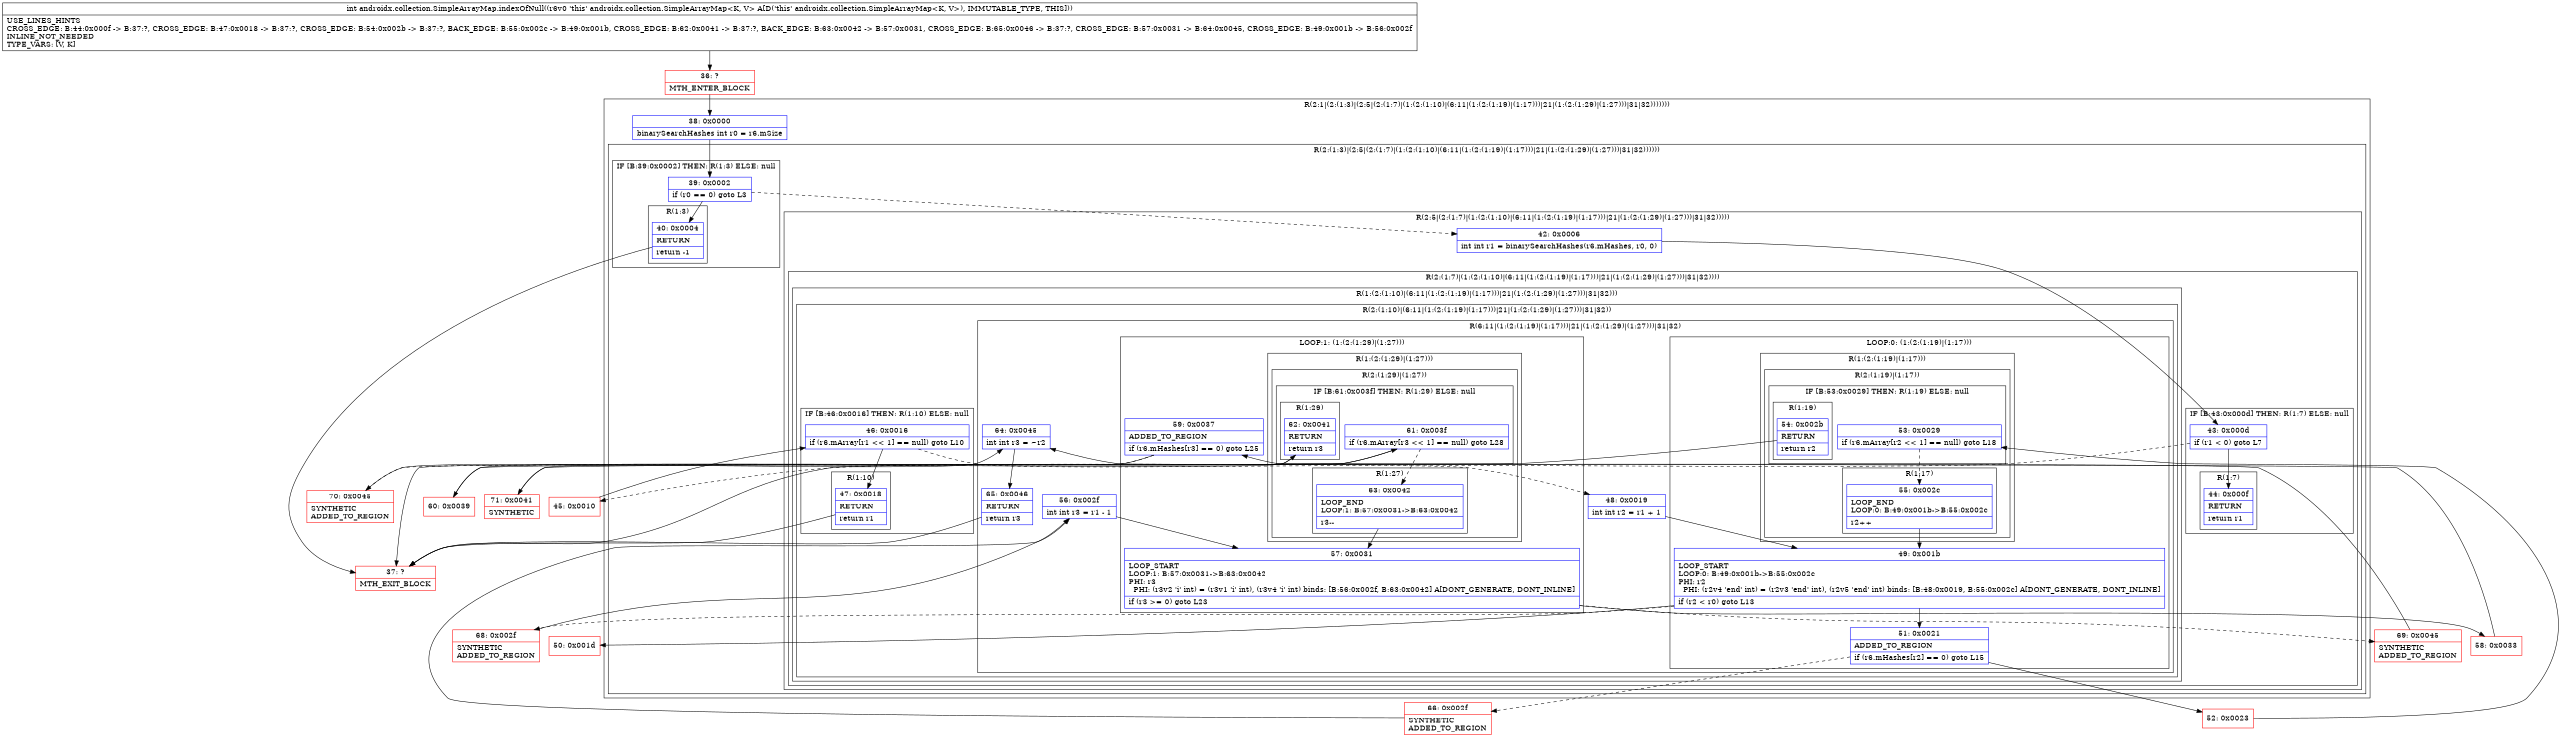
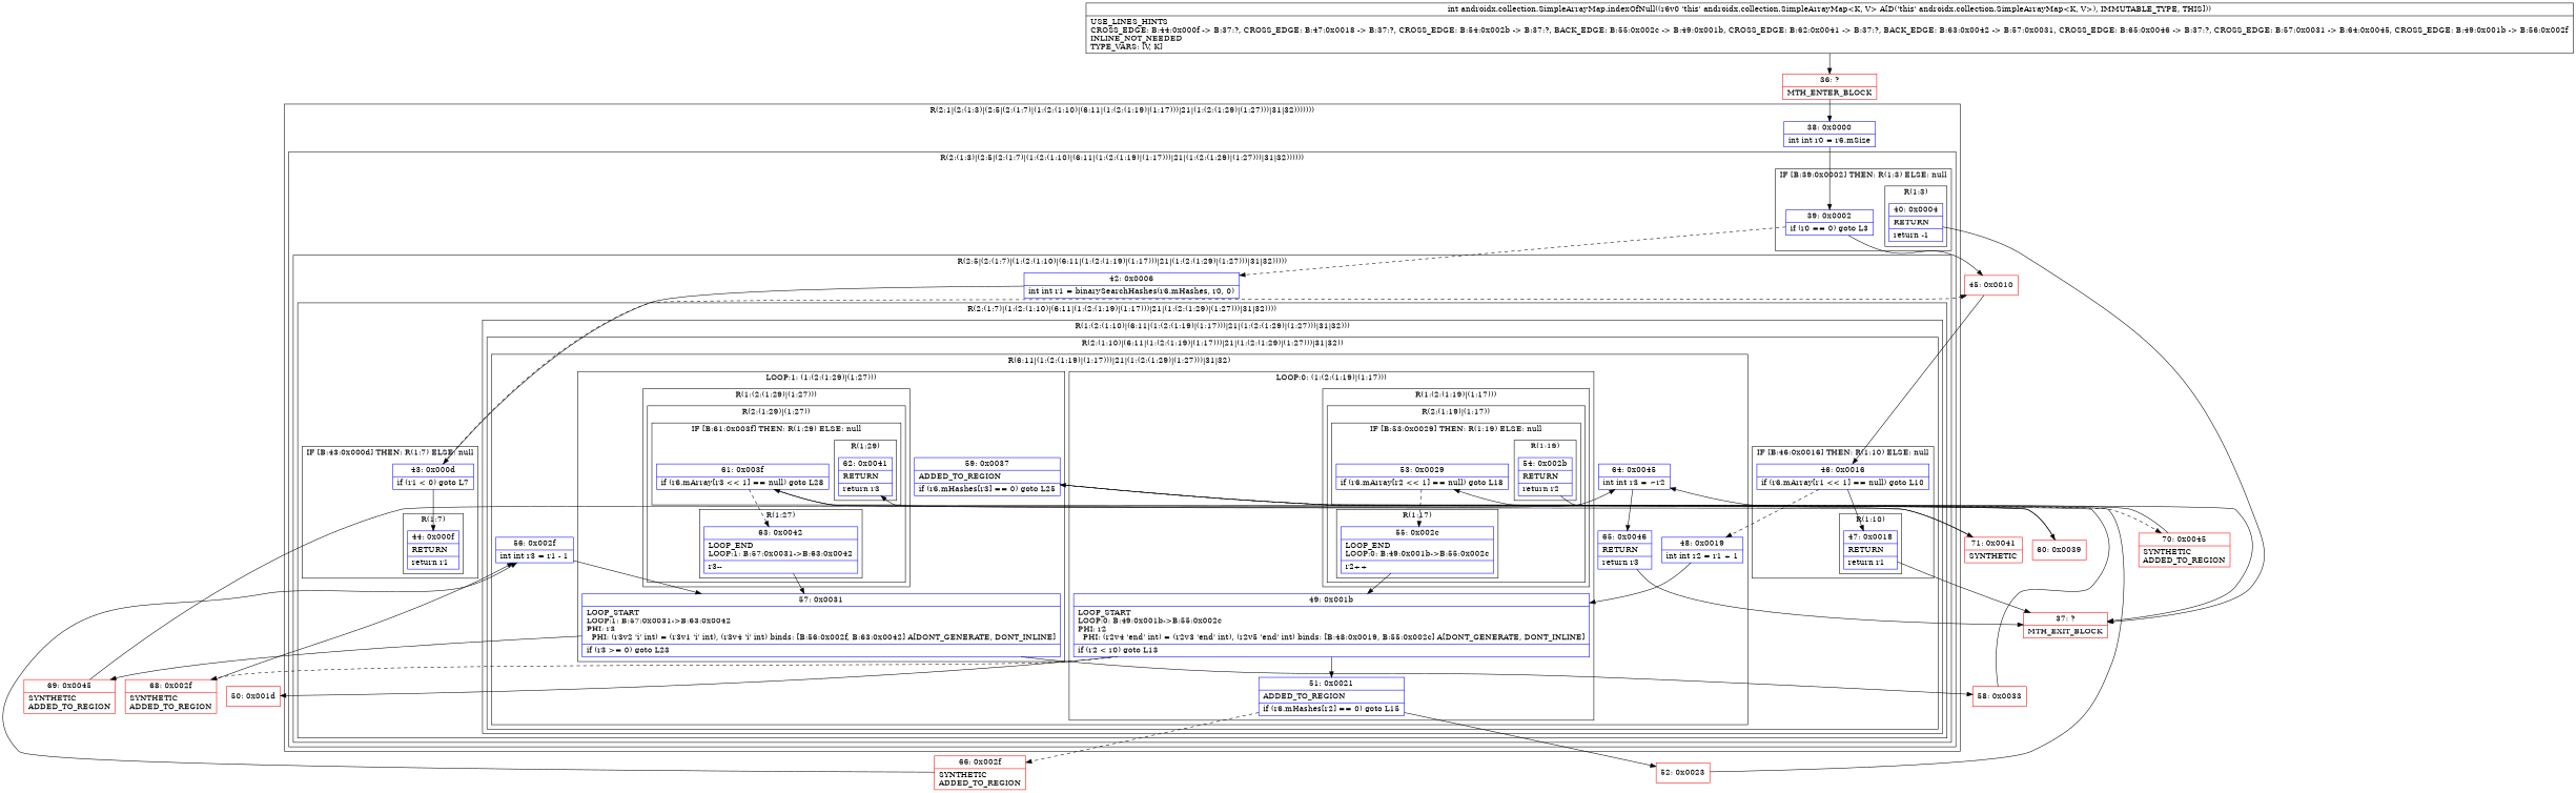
  digraph {
    node [color=blue shape=record]
    n1 [label="{40\:\ 0x0004|RETURN\l|return \-1\l}"]
    n2 [label="{39\:\ 0x0002|if (r0 == 0) goto L3\l}"]
    n3 [label="{44\:\ 0x000f|RETURN\l|return r1\l}"]
    n4 [label="{43\:\ 0x000d|if (r1 \< 0) goto L7\l}"]
    n5 [label="{47\:\ 0x0018|RETURN\l|return r1\l}"]
    n6 [label="{46\:\ 0x0016|if (r6.mArray[r1 \<\< 1] == null) goto L10\l}"]
    n7 [label="{54\:\ 0x002b|RETURN\l|return r2\l}"]
    n8 [label="{53\:\ 0x0029|if (r6.mArray[r2 \<\< 1] == null) goto L18\l}"]
    n9 [label="{55\:\ 0x002c|LOOP_END\lLOOP:0: B:49:0x001b\-\>B:55:0x002c\l|r2++\l}"]
    n10 [label="{49\:\ 0x001b|LOOP_START\lLOOP:0: B:49:0x001b\-\>B:55:0x002c\lPHI: r2 \l  PHI: (r2v4 'end' int) = (r2v3 'end' int), (r2v5 'end' int) binds: [B:48:0x0019, B:55:0x002c] A[DONT_GENERATE, DONT_INLINE]\l|if (r2 \< r0) goto L13\l}"]
    n11 [label="{51\:\ 0x0021|ADDED_TO_REGION\l|if (r6.mHashes[r2] == 0) goto L15\l}"]
    n12 [label="{62\:\ 0x0041|RETURN\l|return r3\l}"]
    n13 [label="{61\:\ 0x003f|if (r6.mArray[r3 \<\< 1] == null) goto L28\l}"]
    n14 [label="{63\:\ 0x0042|LOOP_END\lLOOP:1: B:57:0x0031\-\>B:63:0x0042\l|r3\-\-\l}"]
    n15 [label="{57\:\ 0x0031|LOOP_START\lLOOP:1: B:57:0x0031\-\>B:63:0x0042\lPHI: r3 \l  PHI: (r3v2 'i' int) = (r3v1 'i' int), (r3v4 'i' int) binds: [B:56:0x002f, B:63:0x0042] A[DONT_GENERATE, DONT_INLINE]\l|if (r3 \>= 0) goto L23\l}"]
    n16 [label="{59\:\ 0x0037|ADDED_TO_REGION\l|if (r6.mHashes[r3] == 0) goto L25\l}"]
    n17 [label="{48\:\ 0x0019|int int r2 = r1 + 1\l}"]
    n18 [label="{56\:\ 0x002f|int int r3 = r1 \- 1\l}"]
    n19 [label="{64\:\ 0x0045|int int r3 = ~r2\l}"]
    n20 [label="{65\:\ 0x0046|RETURN\l|return r3\l}"]
    n21 [label="{42\:\ 0x0006|int int r1 = binarySearchHashes(r6.mHashes, r0, 0)\l}"]
-   n22 [label="{38\:\ 0x0000|binarySearchHashes int r0 = r6.mSize\l}"]
+   n22 [label="{38\:\ 0x0000|int int r0 = r6.mSize\l}"]
    n23 [color=red label="{37\:\ ?|MTH_EXIT_BLOCK\l}"]
    n24 [color=red label="{45\:\ 0x0010}"]
    n25 [color=red label="{50\:\ 0x001d}"]
    n26 [color=red label="{68\:\ 0x002f|SYNTHETIC\lADDED_TO_REGION\l}"]
    n27 [color=red label="{52\:\ 0x0023}"]
    n28 [color=red label="{66\:\ 0x002f|SYNTHETIC\lADDED_TO_REGION\l}"]
    n29 [color=red label="{71\:\ 0x0041|SYNTHETIC\l}"]
    n30 [color=red label="{58\:\ 0x0033}"]
    n31 [color=red label="{69\:\ 0x0045|SYNTHETIC\lADDED_TO_REGION\l}"]
    n32 [color=red label="{60\:\ 0x0039}"]
    n33 [color=red label="{70\:\ 0x0045|SYNTHETIC\lADDED_TO_REGION\l}"]
    n34 [color=red label="{36\:\ ?|MTH_ENTER_BLOCK\l}"]
    n35 [label="{int androidx.collection.SimpleArrayMap.indexOfNull((r6v0 'this' androidx.collection.SimpleArrayMap\<K, V\> A[D('this' androidx.collection.SimpleArrayMap\<K, V\>), IMMUTABLE_TYPE, THIS]))  | USE_LINES_HINTS\lCROSS_EDGE: B:44:0x000f \-\> B:37:?, CROSS_EDGE: B:47:0x0018 \-\> B:37:?, CROSS_EDGE: B:54:0x002b \-\> B:37:?, BACK_EDGE: B:55:0x002c \-\> B:49:0x001b, CROSS_EDGE: B:62:0x0041 \-\> B:37:?, BACK_EDGE: B:63:0x0042 \-\> B:57:0x0031, CROSS_EDGE: B:65:0x0046 \-\> B:37:?, CROSS_EDGE: B:57:0x0031 \-\> B:64:0x0045, CROSS_EDGE: B:49:0x001b \-\> B:56:0x002f\lINLINE_NOT_NEEDED\lTYPE_VARS: [V, K]\l}" color=""]
    subgraph cluster_1 {
      label="R(2:1|(2:(1:3)|(2:5|(2:(1:7)|(1:(2:(1:10)|(6:11|(1:(2:(1:19)|(1:17)))|21|(1:(2:(1:29)|(1:27)))|31|32)))))))"
      n22
      subgraph cluster_2 {
        label="R(2:(1:3)|(2:5|(2:(1:7)|(1:(2:(1:10)|(6:11|(1:(2:(1:19)|(1:17)))|21|(1:(2:(1:29)|(1:27)))|31|32))))))"
        subgraph cluster_3 {
          label="IF [B:39:0x0002] THEN: R(1:3) ELSE: null"
          n2
          subgraph cluster_4 {
            label="R(1:3)"
            n1
          }
        }
        subgraph cluster_5 {
          label="R(2:5|(2:(1:7)|(1:(2:(1:10)|(6:11|(1:(2:(1:19)|(1:17)))|21|(1:(2:(1:29)|(1:27)))|31|32)))))"
          n21
          subgraph cluster_6 {
            label="R(2:(1:7)|(1:(2:(1:10)|(6:11|(1:(2:(1:19)|(1:17)))|21|(1:(2:(1:29)|(1:27)))|31|32))))"
            subgraph cluster_7 {
              label="IF [B:43:0x000d] THEN: R(1:7) ELSE: null"
              n4
              subgraph cluster_8 {
                label="R(1:7)"
                n3
              }
            }
            subgraph cluster_9 {
              label="R(1:(2:(1:10)|(6:11|(1:(2:(1:19)|(1:17)))|21|(1:(2:(1:29)|(1:27)))|31|32)))"
              subgraph cluster_10 {
                label="R(2:(1:10)|(6:11|(1:(2:(1:19)|(1:17)))|21|(1:(2:(1:29)|(1:27)))|31|32))"
                subgraph cluster_11 {
                  label="IF [B:46:0x0016] THEN: R(1:10) ELSE: null"
                  n6
                  subgraph cluster_12 {
                    label="R(1:10)"
                    n5
                  }
                }
                subgraph cluster_13 {
                  label="R(6:11|(1:(2:(1:19)|(1:17)))|21|(1:(2:(1:29)|(1:27)))|31|32)"
                  n17
                  n18
                  n19
                  n20
                  subgraph cluster_14 {
                    label="LOOP:0: (1:(2:(1:19)|(1:17)))"
                    n10
                    n11
                    subgraph cluster_15 {
                      label="R(1:(2:(1:19)|(1:17)))"
                      subgraph cluster_16 {
                        label="R(2:(1:19)|(1:17))"
                        subgraph cluster_17 {
                          label="IF [B:53:0x0029] THEN: R(1:19) ELSE: null"
                          n8
                          subgraph cluster_18 {
                            label="R(1:19)"
                            n7
                          }
                        }
                        subgraph cluster_19 {
                          label="R(1:17)"
                          n9
                        }
                      }
                    }
                  }
                  subgraph cluster_20 {
                    label="LOOP:1: (1:(2:(1:29)|(1:27)))"
                    n15
                    n16
                    subgraph cluster_21 {
                      label="R(1:(2:(1:29)|(1:27)))"
                      subgraph cluster_22 {
                        label="R(2:(1:29)|(1:27))"
                        subgraph cluster_23 {
                          label="IF [B:61:0x003f] THEN: R(1:29) ELSE: null"
                          n13
                          subgraph cluster_24 {
                            label="R(1:29)"
                            n12
                          }
                        }
                        subgraph cluster_25 {
                          label="R(1:27)"
                          n14
                        }
                      }
                    }
                  }
                }
              }
            }
          }
        }
      }
    }
    n1 -> n23
-   n2 -> n1
+   n2 -> n24
    n2 -> n21 [style=dashed]
    n4 -> n3
    n4 -> n24 [style=dashed]
    n5 -> n23
    n6 -> n5
    n6 -> n17 [style=dashed]
    n7 -> n23
    n8 -> n9 [style=dashed]
    n9 -> n10
    n10 -> n11
    n10 -> n25
    n10 -> n26 [style=dashed]
    n11 -> n27
    n11 -> n28 [style=dashed]
-   n12 -> n23
    n13 -> n14 [style=dashed]
    n13 -> n29
    n14 -> n15
    n15 -> n30
-   n15 -> n31 [style=dashed]
+   n15 -> n31 [style=solid]
    n16 -> n32
    n16 -> n33 [style=dashed]
    n17 -> n10
    n18 -> n15
    n19 -> n20
    n20 -> n23
    n21 -> n4
    n22 -> n2
    n24 -> n6
    n26 -> n18
    n27 -> n8
    n28 -> n18
    n29 -> n12
    n30 -> n16
    n31 -> n19
    n32 -> n13
    n33 -> n19
    n34 -> n22
    n35 -> n34
  }
